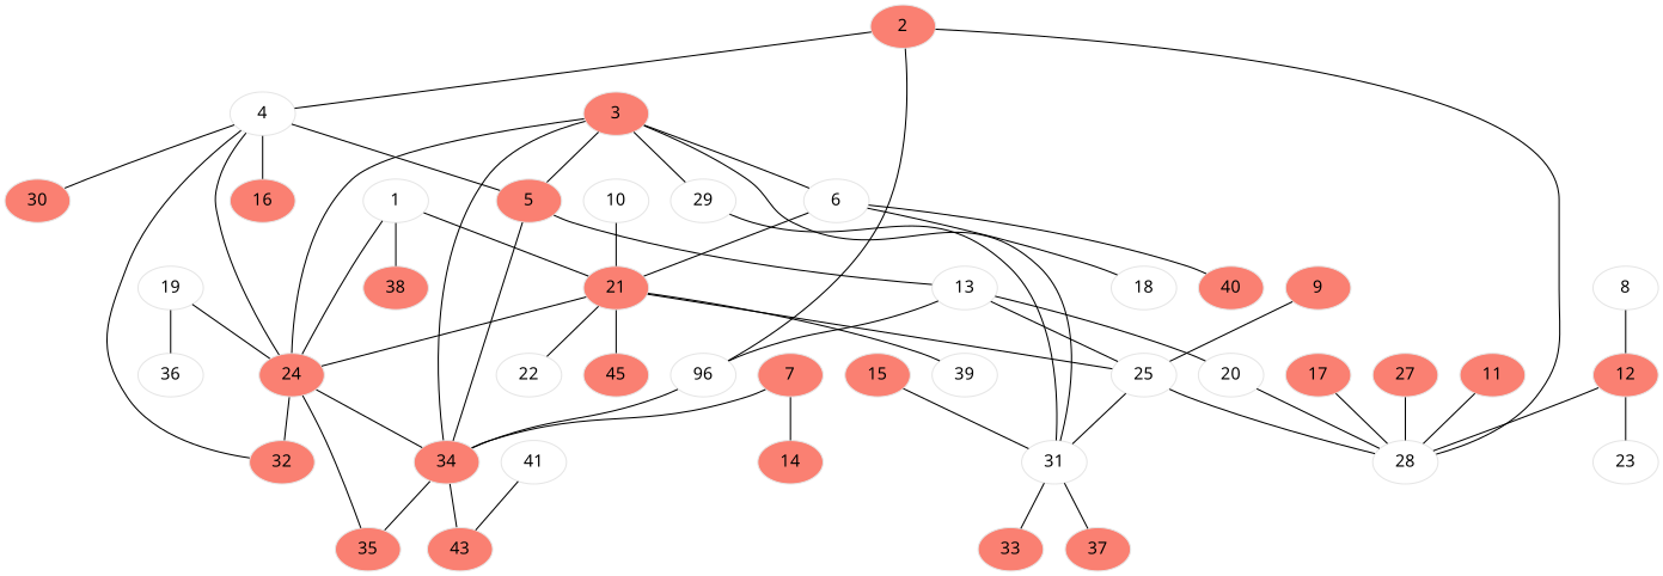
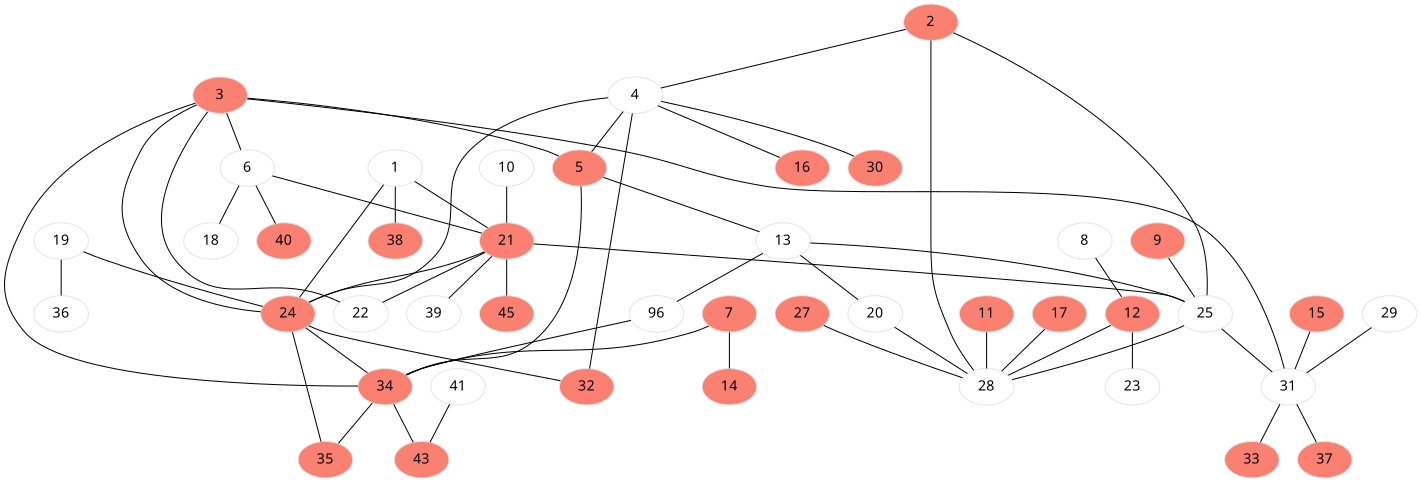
  graph {
    fontname="Noto Sans"
    node [color=gray90 fillcolor=salmon fontname="Noto Sans" style=filled]
    edge [fontname="Noto Sans" weight=1.0]
    1 [fillcolor=white]
    21
    24
    38
    25 [fillcolor=white]
    22 [fillcolor=white]
    39 [fillcolor=white]
    n8 [label=45]
    34
    32
    35
    4 [fillcolor=white]
    2
    28 [fillcolor=white]
    5
    16
    30
    31 [fillcolor=white]
    3
    6 [fillcolor=white]
    29 [fillcolor=white]
    13 [fillcolor=white]
    18 [fillcolor=white]
    40
    33
    37
    43
    20 [fillcolor=white]
    n29 [fillcolor=white label=96]
    7
    14
    8 [fillcolor=white]
    12
    23 [fillcolor=white]
    9
    10 [fillcolor=white]
    11
    15
    17
    19 [fillcolor=white]
    36 [fillcolor=white]
    27
    41 [fillcolor=white]
    1 -- 21
    1 -- 24
    1 -- 38
    21 -- 24
    21 -- 25
    21 -- 22
    21 -- 39
    21 -- n8
    24 -- 34
    24 -- 32
    24 -- 35
    25 -- 28
    25 -- 31
    34 -- 35
    34 -- 43
    4 -- 24
    4 -- 32
    4 -- 5 [weight=2.0]
    4 -- 16
    4 -- 30
-   2 -- n29
+   2 -- 25
    2 -- 4
    2 -- 28
    5 -- 34
    5 -- 13
    31 -- 33
    31 -- 37
    3 -- 24
    3 -- 34
    3 -- 5
    3 -- 31
    3 -- 6
-   3 -- 29
+   3 -- 22
    6 -- 21
    6 -- 18
    6 -- 40
    29 -- 31
    13 -- 25
    13 -- 20
    13 -- n29
    20 -- 28
    n29 -- 34
    7 -- 34
    7 -- 14
    8 -- 12
    12 -- 28
    12 -- 23
    9 -- 25
    10 -- 21
    11 -- 28
    15 -- 31
    17 -- 28
    19 -- 24
    19 -- 36
    27 -- 28
    41 -- 43
  }
